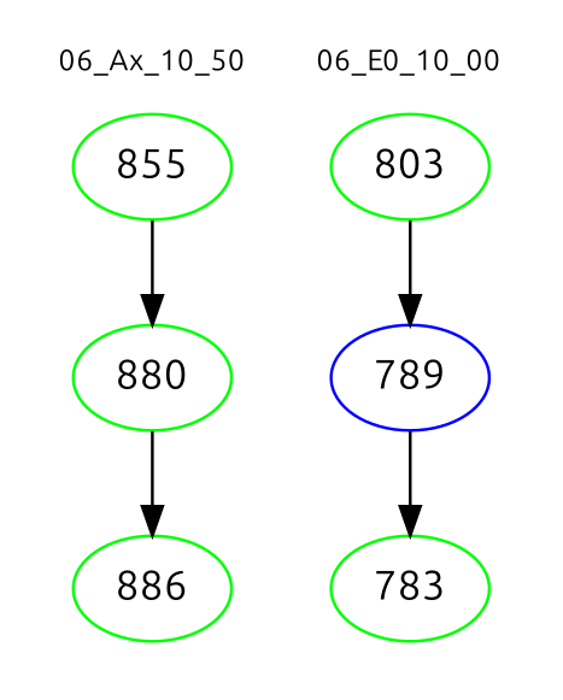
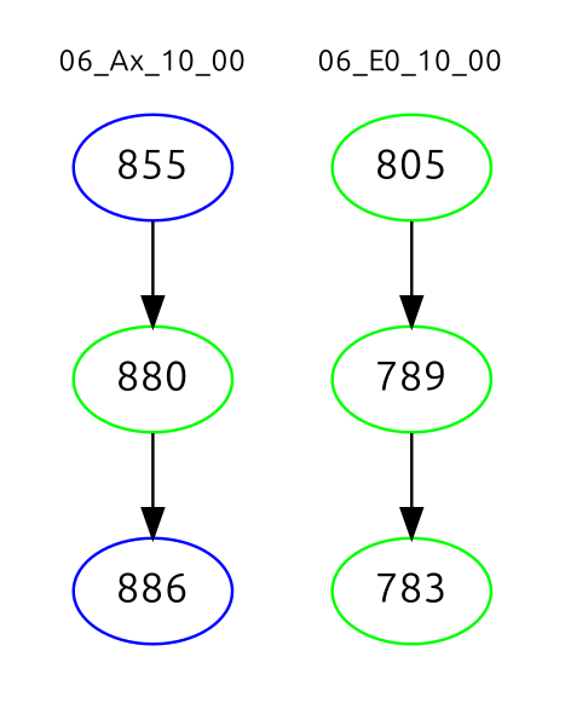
  digraph {
    fontname=Ubuntu
    node [color=green fontname=Ubuntu]
    edge [color=black fontname=Ubuntu]
-   n1 [label=855]
+   n1 [color=blue label=855]
    n2 [label=880]
-   n3 [label=886]
-   n4 [label=803]
-   n5 [color=blue label=789]
+   n3 [color=blue label=886]
+   n4 [label=805]
+   n5 [label=789]
    n6 [label=783]
    subgraph cluster_1 {
      color=white
      fontsize=10
-     label="06_Ax_10_50"
+     label="06_Ax_10_00"
      n1
      n2
      n3
    }
    subgraph cluster_2 {
      color=white
      fontsize=10
      label="06_E0_10_00"
      n4
      n5
      n6
    }
    n1 -> n2
    n2 -> n3
    n4 -> n5
    n5 -> n6
  }
